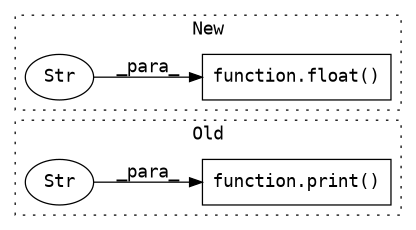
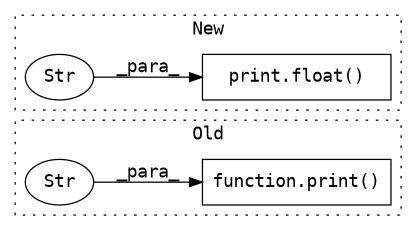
  digraph {
    fontname="DejaVu Sans Mono"
    rankdir=LR
    node [a=75 fontname="DejaVu Sans Mono" shape=box]
    edge [fontname="DejaVu Sans Mono"]
    n1 [l="31,22" label="function.print()" s="7257,7388"]
    n2 [a=66 l=40 label=Str s=7348 shape=ellipse]
-   n3 [l="6,1" label="function.float()" s="6482,6493"]
+   n3 [l="6,1" label="print.float()" s="6482,6493"]
    n4 [a=66 l=5 label=Str s=6488 shape=ellipse]
    subgraph cluster_1 {
      label=Old
      style=dotted
      n1
      n2
    }
    subgraph cluster_2 {
      label=New
      style=dotted
      n3
      n4
    }
    n2 -> n1 [label=_para_]
    n4 -> n3 [label=_para_]
  }
